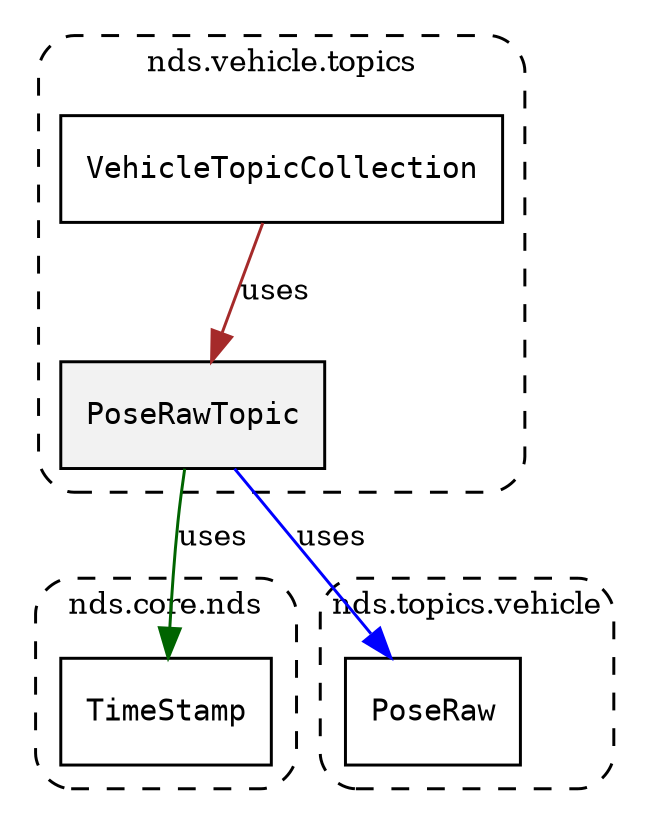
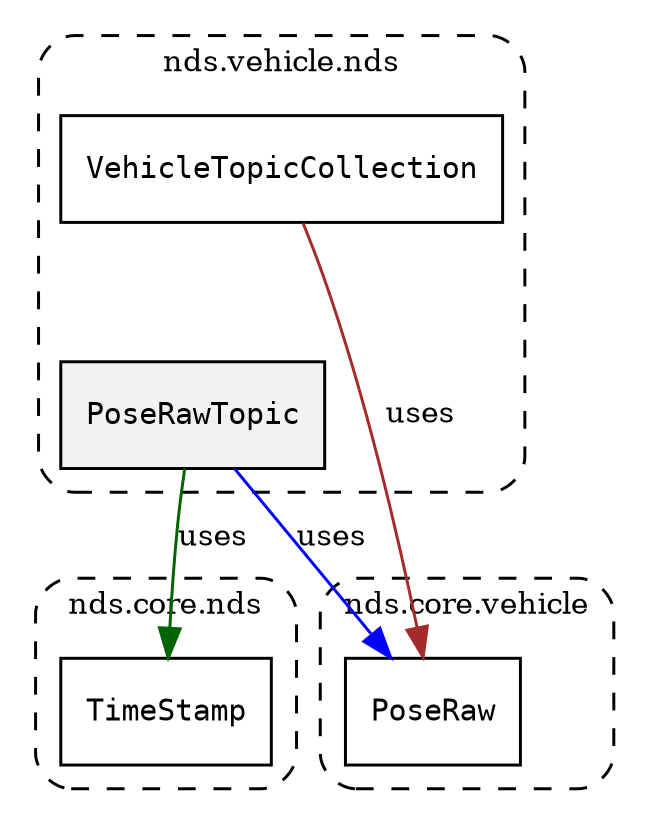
  digraph {
    fontsize=10
    rankdir=TB
    node [fontsize=10 shape=box]
    edge [fontsize=10]
    n1 [fillcolor="#0000000D" label=<<font face="monospace"><table align="center" border="0" cellspacing="0" cellpadding="0"><tr><td href="../../../content/packages/nds.vehicle.topics.html#Structure-PoseRawTopic" title="Structure defined in nds.vehicle.topics">PoseRawTopic</td></tr></table></font>> style=filled]
    n2 [label=<<font face="monospace"><table align="center" border="0" cellspacing="0" cellpadding="0"><tr><td href="../../../content/packages/nds.vehicle.topics.html#Pubsub-VehicleTopicCollection" title="Pubsub defined in nds.vehicle.topics">VehicleTopicCollection</td></tr></table></font>>]
    n3 [label=<<font face="monospace"><table align="center" border="0" cellspacing="0" cellpadding="0"><tr><td href="../../../content/packages/nds.core.types.html#Structure-TimeStamp" title="Structure defined in nds.core.types">TimeStamp</td></tr></table></font>>]
    n4 [label=<<font face="monospace"><table align="center" border="0" cellspacing="0" cellpadding="0"><tr><td href="../../../content/packages/nds.core.vehicle.html#Structure-PoseRaw" title="Structure defined in nds.core.vehicle">PoseRaw</td></tr></table></font>>]
    subgraph cluster_1 {
-     label="nds.vehicle.topics"
+     label="nds.vehicle.nds"
      style="dashed, rounded"
      n1
      n2
    }
    subgraph cluster_2 {
      label="nds.core.nds"
      style="dashed, rounded"
      n3
    }
    subgraph cluster_3 {
-     label="nds.topics.vehicle"
+     label="nds.core.vehicle"
      style="dashed, rounded"
      n4
    }
    n1 -> n3 [color=darkgreen label=uses]
    n1 -> n4 [color=blue label=uses]
-   n2 -> n1 [color=brown label=uses]
+   n2 -> n4 [color=brown label=uses]
  }
